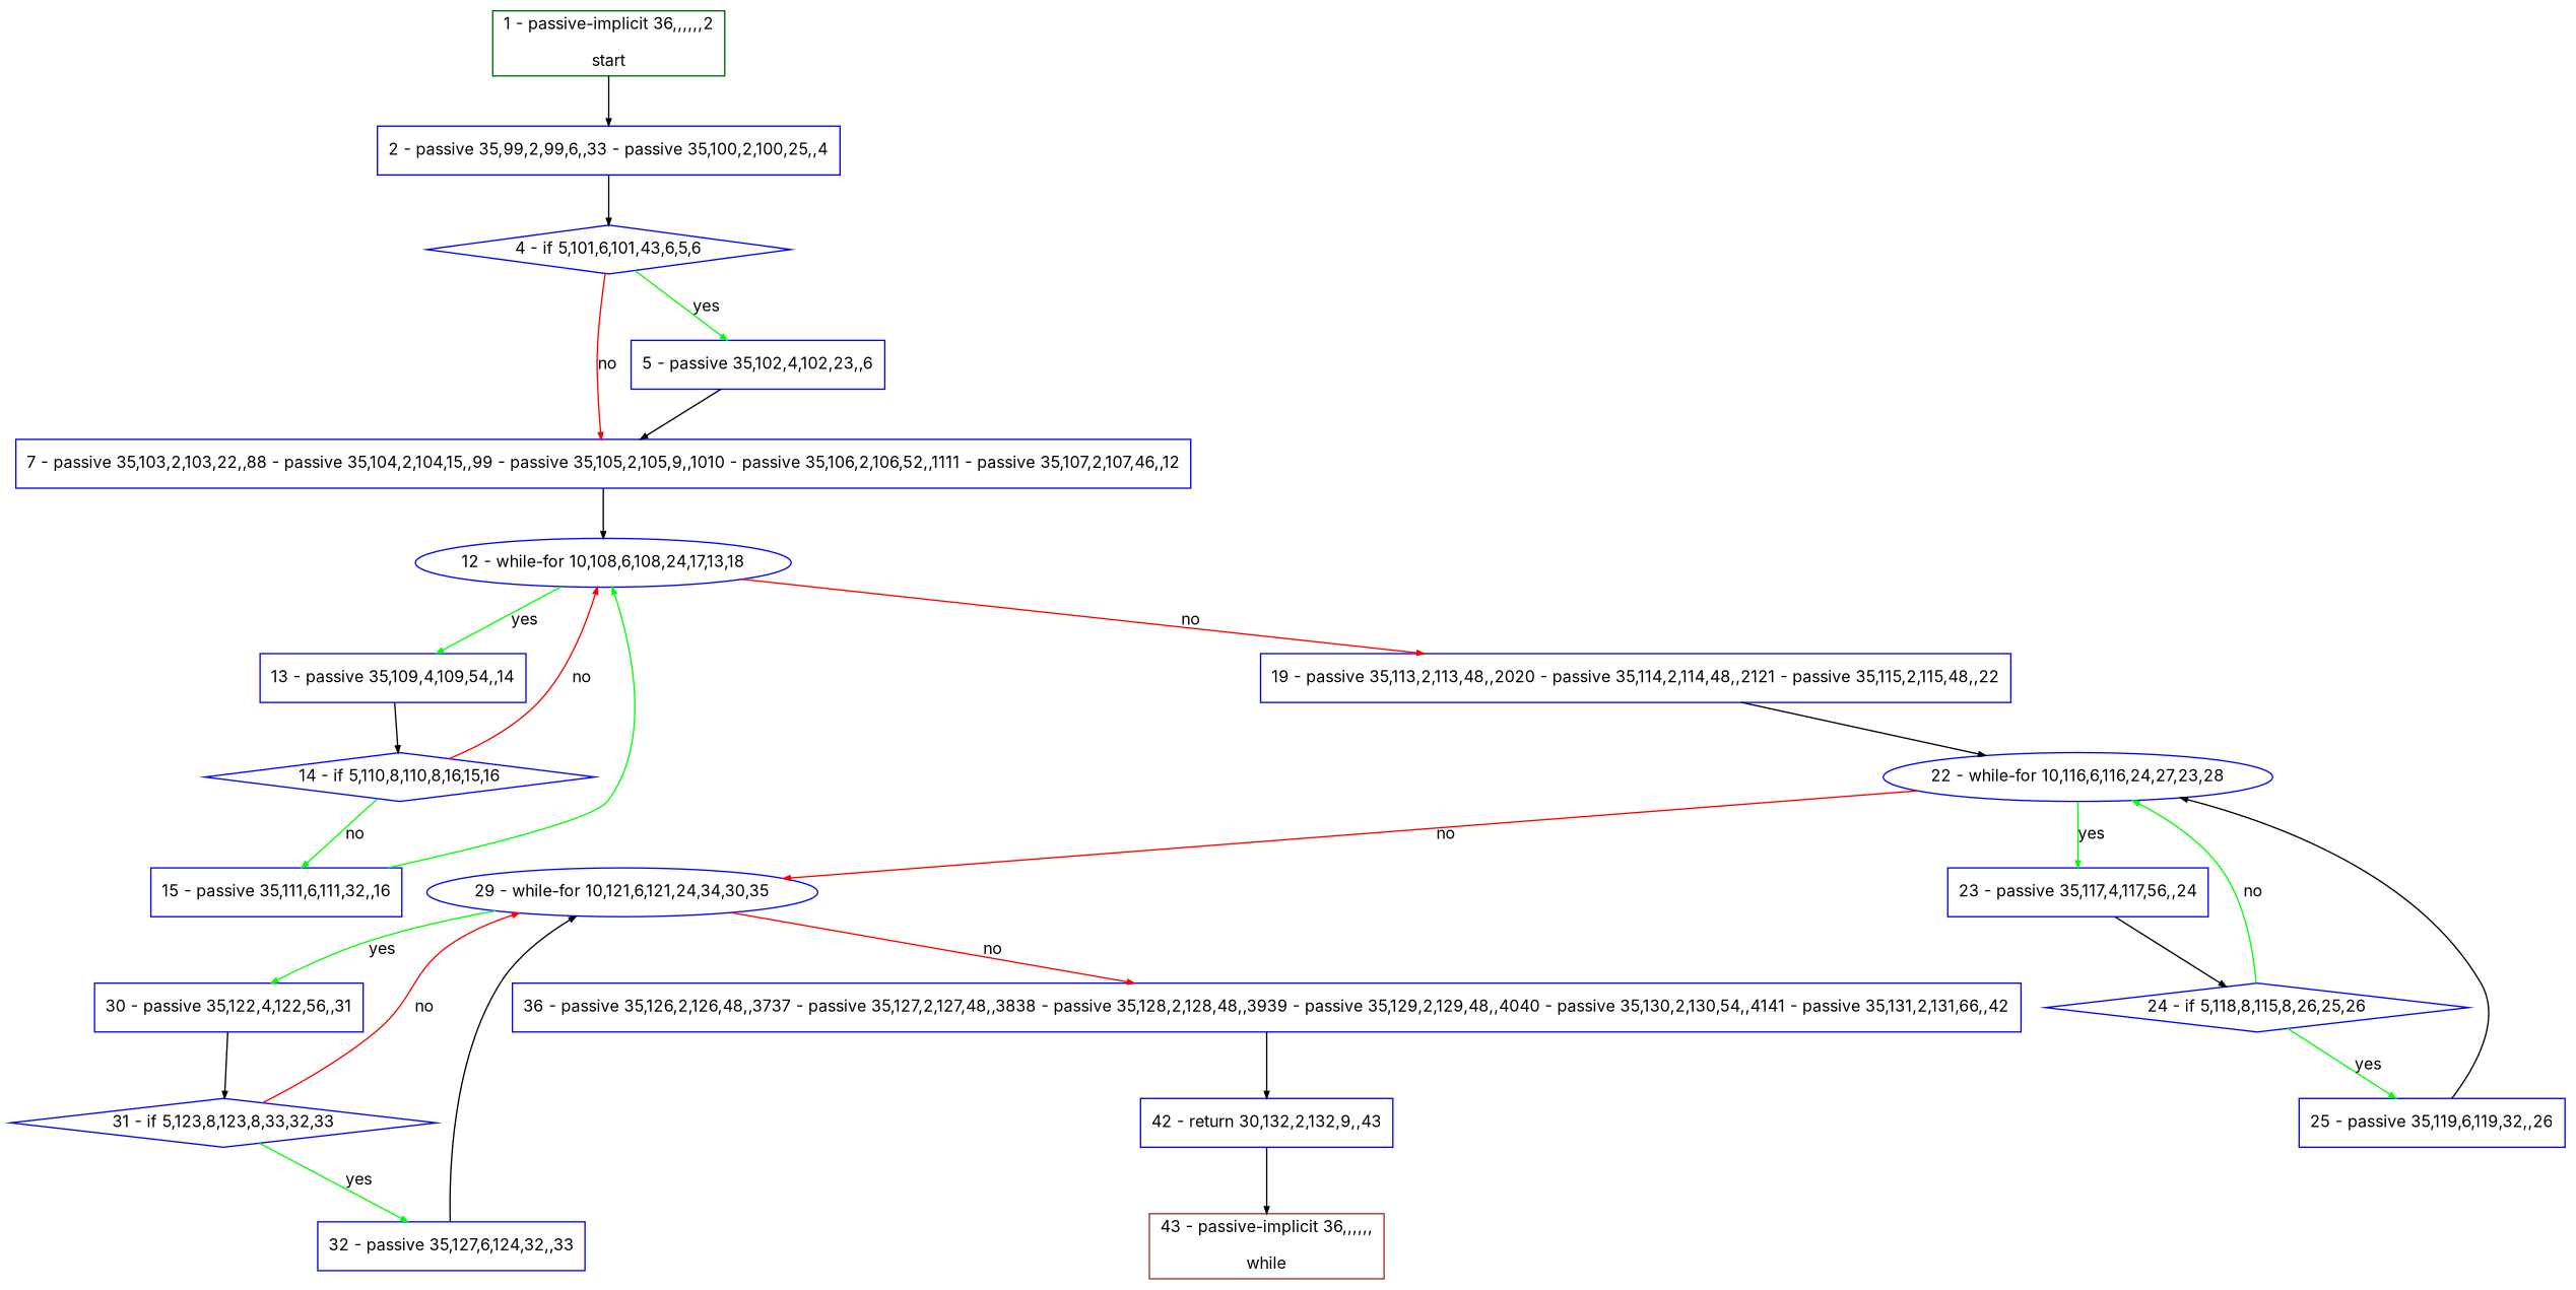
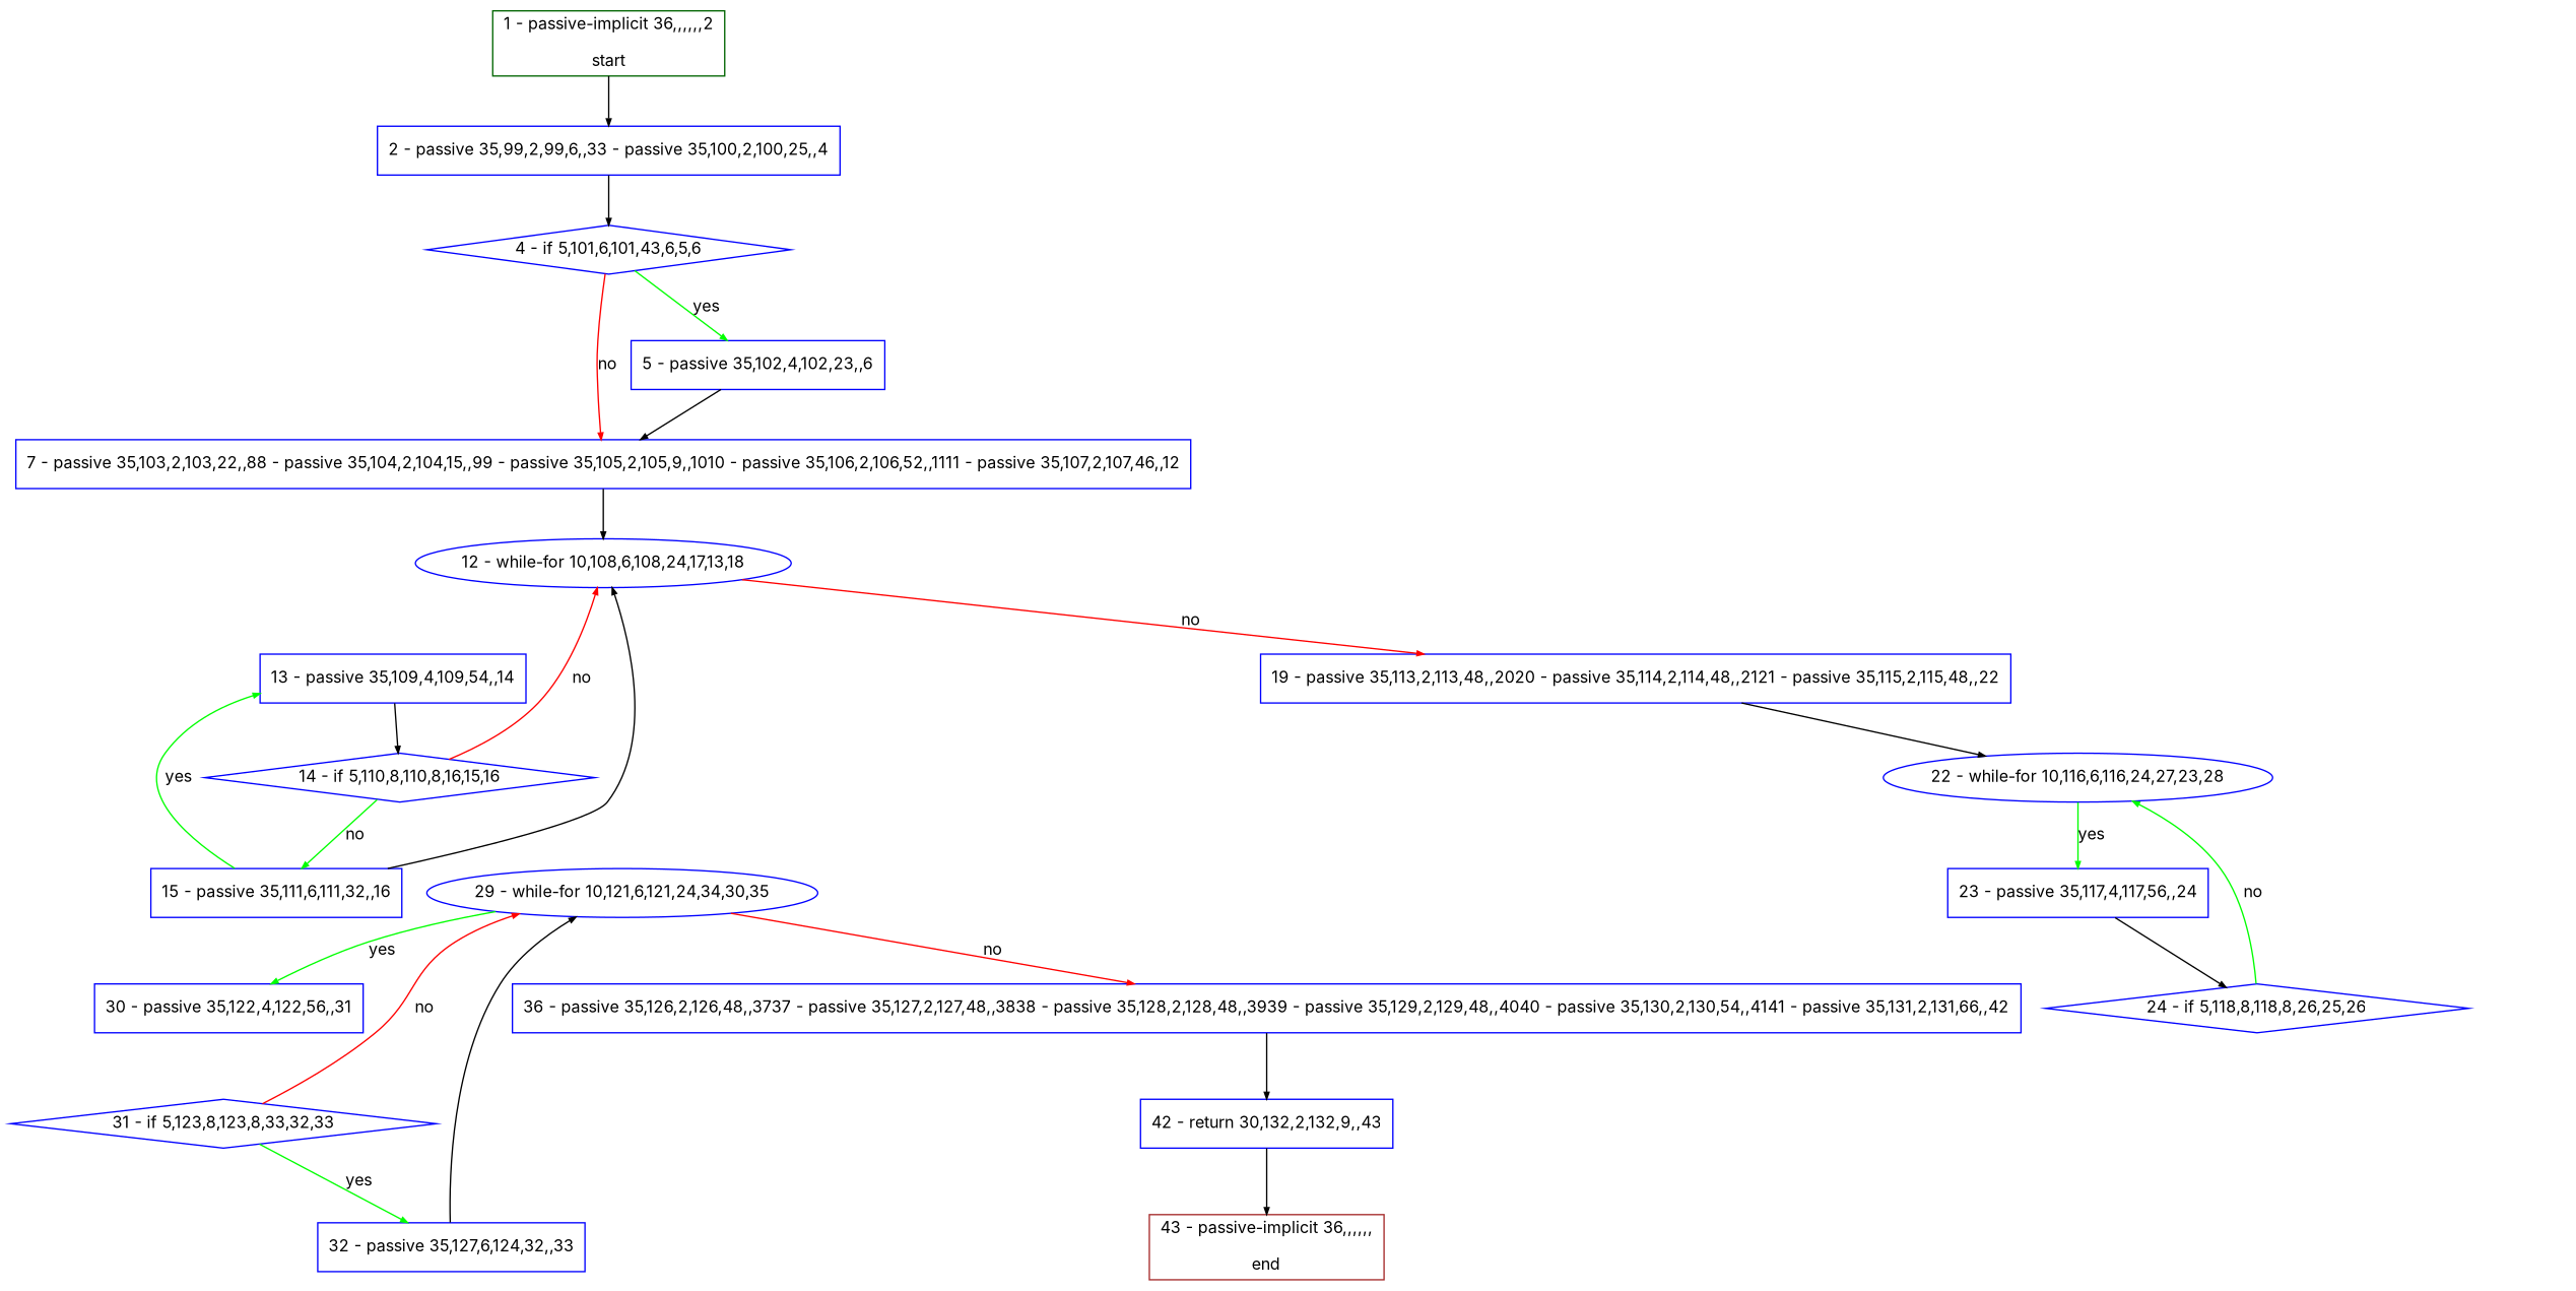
  digraph {
    bgcolor=white
    compound=true
    fillcolor="#FFFFCC"
    fontname=Inter
    fontsize=12
    pack=true
    packmode=clust
    style="rounded,filled"
    node [color="#0000ff" compound=true fillcolor="#ffffff" fixedsize=false fontname=Inter fontsize=12 node_initialized=no shape=box style=filled]
    edge [arrowhead=normal arrowsize=0.5 arrowtail=none color="#000000" compound=true dir=forward fontcolor=black fontname=Inter fontsize=12]
    n1 [label="2 - passive 35,99,2,99,6,,33 - passive 35,100,2,100,25,,4"]
    n2 [label="4 - if 5,101,6,101,43,6,5,6" shape=diamond]
    n3 [label="5 - passive 35,102,4,102,23,,6"]
    n4 [label="7 - passive 35,103,2,103,22,,88 - passive 35,104,2,104,15,,99 - passive 35,105,2,105,9,,1010 - passive 35,106,2,106,52,,1111 - passive 35,107,2,107,46,,12"]
    n5 [color="#006400" label="1 - passive-implicit 36,,,,,,2\n\nstart"]
    n6 [label="12 - while-for 10,108,6,108,24,17,13,18" shape=oval]
    n7 [label="13 - passive 35,109,4,109,54,,14"]
    n8 [label="19 - passive 35,113,2,113,48,,2020 - passive 35,114,2,114,48,,2121 - passive 35,115,2,115,48,,22"]
    n9 [label="14 - if 5,110,8,110,8,16,15,16" shape=diamond]
    n10 [label="22 - while-for 10,116,6,116,24,27,23,28" shape=oval]
    n11 [label="15 - passive 35,111,6,111,32,,16"]
    n12 [label="23 - passive 35,117,4,117,56,,24"]
    n13 [label="29 - while-for 10,121,6,121,24,34,30,35" shape=oval]
-   n14 [label="24 - if 5,118,8,115,8,26,25,26" shape=diamond]
+   n14 [label="24 - if 5,118,8,118,8,26,25,26" shape=diamond]
    n15 [label="30 - passive 35,122,4,122,56,,31"]
    n16 [label="36 - passive 35,126,2,126,48,,3737 - passive 35,127,2,127,48,,3838 - passive 35,128,2,128,48,,3939 - passive 35,129,2,129,48,,4040 - passive 35,130,2,130,54,,4141 - passive 35,131,2,131,66,,42"]
-   n17 [label="25 - passive 35,119,6,119,32,,26"]
    n18 [label="31 - if 5,123,8,123,8,33,32,33" shape=diamond]
    n19 [label="42 - return 30,132,2,132,9,,43"]
    n20 [label="32 - passive 35,127,6,124,32,,33"]
-   n21 [color="#a52a2a" label="43 - passive-implicit 36,,,,,,\n\nwhile"]
+   n21 [color="#a52a2a" label="43 - passive-implicit 36,,,,,,\n\nend"]
    n1 -> n2
    n2 -> n3 [color="#00ff00" label=yes]
    n2 -> n4 [color="#ff0000" label=no]
    n3 -> n4
    n4 -> n6
    n5 -> n1
-   n6 -> n7 [color="#00ff00" label=yes]
+   n11 -> n7 [color="#00ff00" label=yes]
    n6 -> n8 [color="#ff0000" label=no]
    n7 -> n9
    n8 -> n10
    n9 -> n6 [color="#ff0000" label=no]
    n9 -> n11 [color="#00ff00" label=no]
    n10 -> n12 [color="#00ff00" label=yes]
-   n10 -> n13 [color="#ff0000" label=no]
-   n11 -> n6 [color="#00ff00"]
+   n11 -> n6
    n12 -> n14
    n13 -> n15 [color="#00ff00" label=yes]
    n13 -> n16 [color="#ff0000" label=no]
    n14 -> n10 [color="#00ff00" label=no]
-   n14 -> n17 [color="#00ff00" label=yes]
-   n15 -> n18
    n16 -> n19
-   n17 -> n10
    n18 -> n13 [color="#ff0000" label=no]
    n18 -> n20 [color="#00ff00" label=yes]
    n19 -> n21
    n20 -> n13
  }
